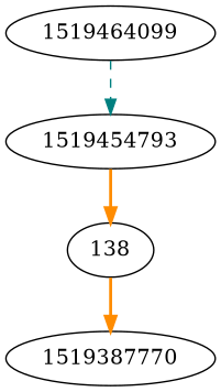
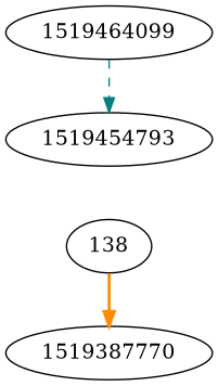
  strict digraph {
    edge [color=darkorange style=bold]
    1519454793
    138
    1519387770
    1519464099
-   1519454793 -> 138
    138 -> 1519387770
    1519464099 -> 1519454793 [color=teal style=dashed]
  }
